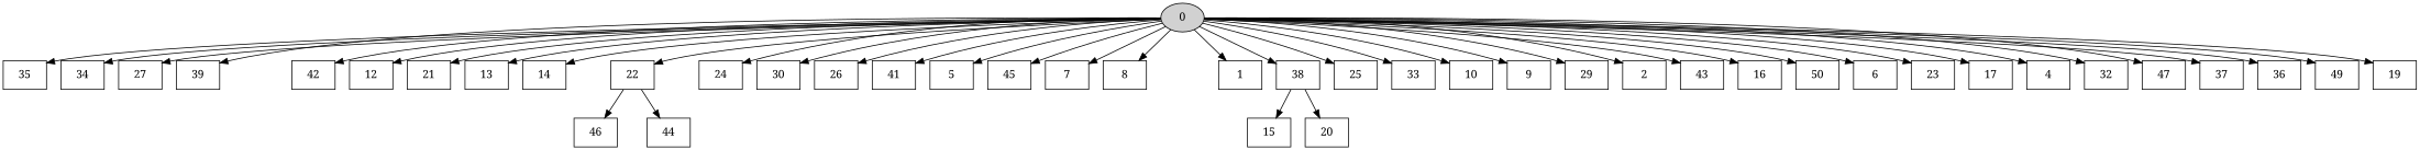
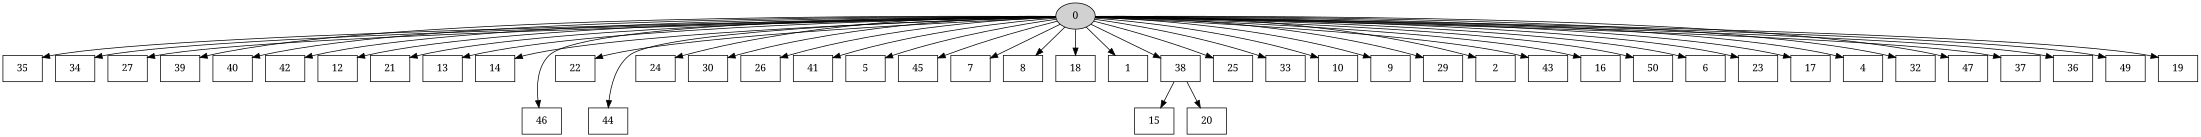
  digraph {
    fontname="Noto Serif"
    node [fillcolor=white fontname="Noto Serif" style=filled shape=box]
    edge [fontname="Noto Serif"]
    0 [fillcolor=grey82 shape=""]
    n2 [label="35\n"]
    n3 [label="34\n"]
    n4 [label="27\n"]
    n5 [label="39\n"]
+   n6 [label="40\n"]
    n7 [label="42\n"]
    n8 [label="12\n"]
    n9 [label="21\n"]
    n10 [label="13\n"]
    n11 [label="14\n"]
    n12 [label="46\n"]
    n13 [label="24\n"]
    n14 [label="30\n"]
    n15 [label="26\n"]
    n16 [label="41\n"]
    n17 [label="5\n"]
    n18 [label="45\n"]
    n19 [label="7\n"]
    n20 [label="8\n"]
+   n21 [label="18\n"]
    n22 [label="1\n"]
    n23 [label="22\n"]
    n24 [label="38\n"]
    n25 [label="25\n"]
    n26 [label="33\n"]
    n27 [label="10\n"]
    n28 [label="44\n"]
    n29 [label="9\n"]
    n30 [label="29\n"]
    n31 [label="2\n"]
    n32 [label="43\n"]
    n33 [label="16\n"]
    n34 [label="50\n"]
    n35 [label="6\n"]
    n36 [label="23\n"]
    n37 [label="17\n"]
    n38 [label="4\n"]
    n39 [label="32\n"]
    n40 [label="47\n"]
    n41 [label="37\n"]
    n42 [label="36\n"]
    n43 [label="49\n"]
    n44 [label="19\n"]
    n45 [label="15\n"]
    n46 [label="20\n"]
    0 -> n2
    0 -> n3
    0 -> n4
    0 -> n5
+   0 -> n6
    0 -> n7
    0 -> n8
    0 -> n9
    0 -> n10
    0 -> n11
-   n23 -> n12
+   0 -> n12
    0 -> n13
    0 -> n14
    0 -> n15
    0 -> n16
    0 -> n17
    0 -> n18
    0 -> n19
    0 -> n20
+   0 -> n21
    0 -> n22
    0 -> n23
    0 -> n24
    0 -> n25
    0 -> n26
    0 -> n27
-   n23 -> n28
+   0 -> n28
    0 -> n29
    0 -> n30
    0 -> n31
    0 -> n32
    0 -> n33
    0 -> n34
    0 -> n35
    0 -> n36
    0 -> n37
    0 -> n38
    0 -> n39
    0 -> n40
    0 -> n41
    0 -> n42
    0 -> n43
    0 -> n44
    n24 -> n45
    n24 -> n46
  }
